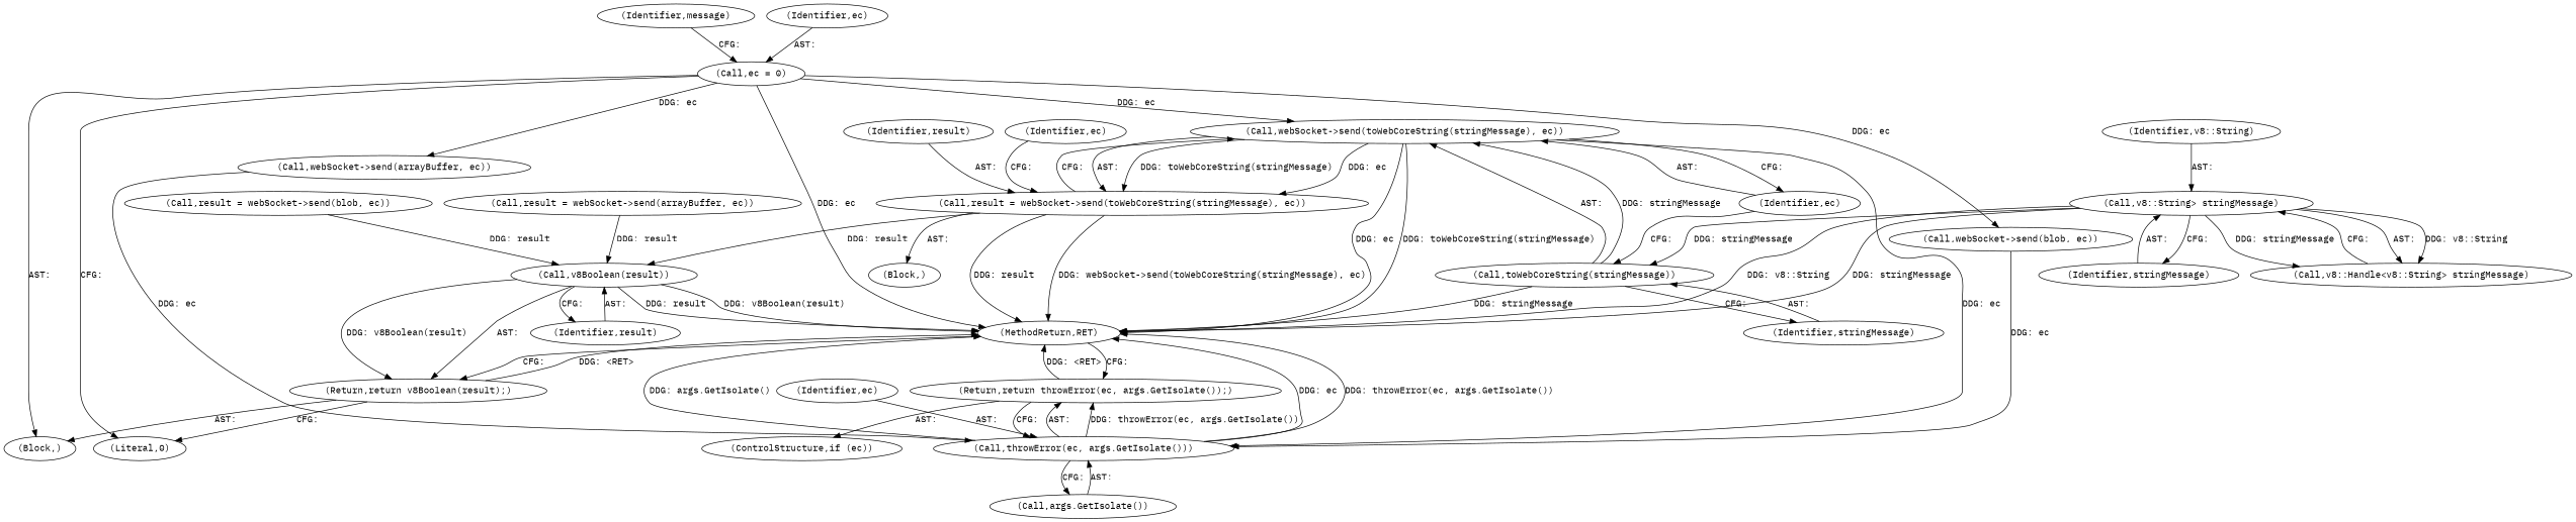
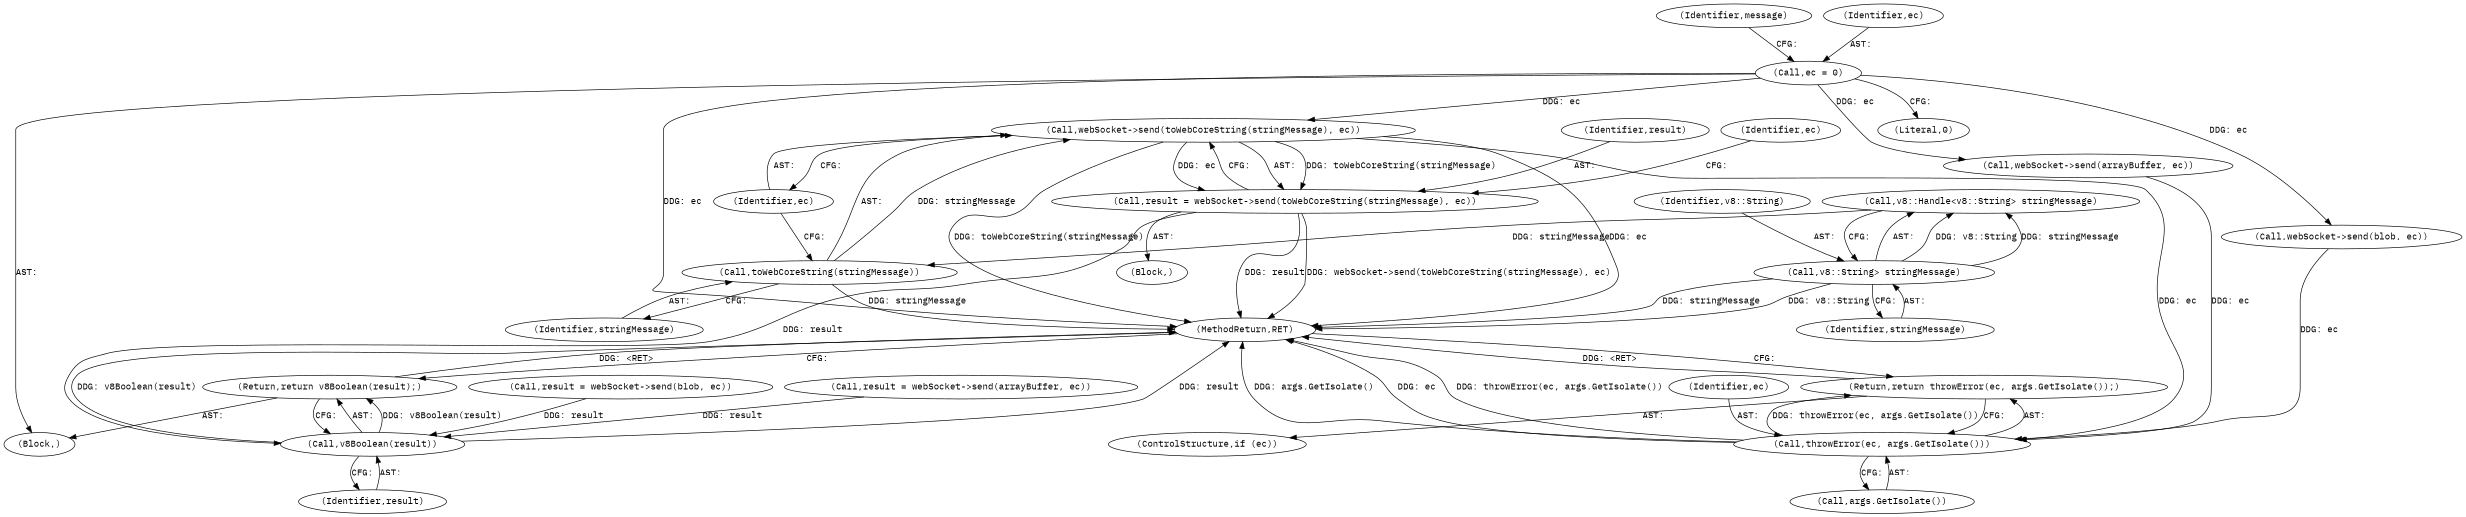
  digraph {
    fontname="IBM Plex Mono"
    node [fontname="IBM Plex Mono"]
    edge [fontname="IBM Plex Mono"]
    n1 [label="(Call,webSocket->send(toWebCoreString(stringMessage), ec))"]
    n2 [label="(Call,result = webSocket->send(toWebCoreString(stringMessage), ec))"]
    n3 [label="(Call,throwError(ec, args.GetIsolate()))"]
    n4 [label="(Identifier,ec)"]
    n5 [label="(MethodReturn,RET)"]
    n6 [label="(Call,v8Boolean(result))"]
    n7 [label="(Block,)"]
    n8 [label="(Return,return throwError(ec, args.GetIsolate());)"]
    n9 [label="(Call,args.GetIsolate())"]
    n10 [label="(Call,toWebCoreString(stringMessage))"]
    n11 [label="(Return,return v8Boolean(result);)"]
    n12 [label="(Identifier,stringMessage)"]
    n13 [label="(Call,v8::String> stringMessage)"]
    n14 [label="(Identifier,stringMessage)"]
    n15 [label="(Call,v8::Handle<v8::String> stringMessage)"]
    n16 [label="(Call,ec = 0)"]
    n17 [label="(Call,webSocket->send(arrayBuffer, ec))"]
    n18 [label="(Literal,0)"]
    n19 [label="(Call,webSocket->send(blob, ec))"]
    n20 [label="(Block,)"]
    n21 [label="(Identifier,result)"]
    n22 [label="(ControlStructure,if (ec))"]
    n23 [label="(Identifier,result)"]
    n24 [label="(Identifier,ec)"]
    n25 [label="(Identifier,message)"]
    n26 [label="(Identifier,v8::String)"]
    n27 [label="(Call,result = webSocket->send(blob, ec))"]
    n28 [label="(Identifier,ec)"]
    n29 [label="(Call,result = webSocket->send(arrayBuffer, ec))"]
    n30 [label="(Identifier,ec)"]
    n1 -> n2 [label="AST: "]
    n1 -> n2 [label="DDG: toWebCoreString(stringMessage)"]
    n1 -> n2 [label="DDG: ec"]
    n1 -> n3 [label="DDG: ec"]
    n1 -> n4 [label="CFG: "]
    n1 -> n5 [label="DDG: ec"]
    n1 -> n5 [label="DDG: toWebCoreString(stringMessage)"]
    n2 -> n1 [label="CFG: "]
    n2 -> n5 [label="DDG: result"]
    n2 -> n5 [label="DDG: webSocket->send(toWebCoreString(stringMessage), ec)"]
    n2 -> n6 [label="DDG: result"]
    n2 -> n7 [label="AST: "]
    n3 -> n5 [label="DDG: args.GetIsolate()"]
    n3 -> n5 [label="DDG: ec"]
    n3 -> n5 [label="DDG: throwError(ec, args.GetIsolate())"]
    n3 -> n8 [label="AST: "]
    n3 -> n8 [label="DDG: throwError(ec, args.GetIsolate())"]
    n3 -> n9 [label="CFG: "]
    n4 -> n1 [label="AST: "]
    n4 -> n10 [label="CFG: "]
    n5 -> n8 [label="CFG: "]
    n5 -> n11 [label="CFG: "]
    n6 -> n5 [label="DDG: v8Boolean(result)"]
    n6 -> n5 [label="DDG: result"]
    n6 -> n11 [label="AST: "]
    n6 -> n11 [label="DDG: v8Boolean(result)"]
    n6 -> n21 [label="CFG: "]
    n8 -> n3 [label="CFG: "]
    n8 -> n5 [label="DDG: <RET>"]
    n8 -> n22 [label="AST: "]
    n9 -> n3 [label="AST: "]
    n10 -> n1 [label="AST: "]
    n10 -> n1 [label="DDG: stringMessage"]
    n10 -> n5 [label="DDG: stringMessage"]
    n10 -> n12 [label="CFG: "]
    n11 -> n5 [label="DDG: <RET>"]
-   n11 -> n18 [label="CFG: "]
+   n11 -> n6 [label="CFG: "]
    n11 -> n20 [label="AST: "]
    n12 -> n10 [label="AST: "]
    n13 -> n5 [label="DDG: v8::String"]
    n13 -> n5 [label="DDG: stringMessage"]
-   n13 -> n10 [label="DDG: stringMessage"]
+   n15 -> n10 [label="DDG: stringMessage"]
    n13 -> n14 [label="CFG: "]
    n13 -> n15 [label="AST: "]
    n13 -> n15 [label="DDG: v8::String"]
    n13 -> n15 [label="DDG: stringMessage"]
    n14 -> n13 [label="AST: "]
    n15 -> n13 [label="CFG: "]
    n16 -> n1 [label="DDG: ec"]
    n16 -> n5 [label="DDG: ec"]
    n16 -> n17 [label="DDG: ec"]
    n16 -> n18 [label="CFG: "]
    n16 -> n19 [label="DDG: ec"]
    n16 -> n20 [label="AST: "]
    n17 -> n3 [label="DDG: ec"]
    n19 -> n3 [label="DDG: ec"]
    n21 -> n6 [label="AST: "]
    n23 -> n2 [label="AST: "]
    n24 -> n3 [label="AST: "]
    n25 -> n16 [label="CFG: "]
    n26 -> n13 [label="AST: "]
    n27 -> n6 [label="DDG: result"]
    n28 -> n2 [label="CFG: "]
    n29 -> n6 [label="DDG: result"]
    n30 -> n16 [label="AST: "]
  }
